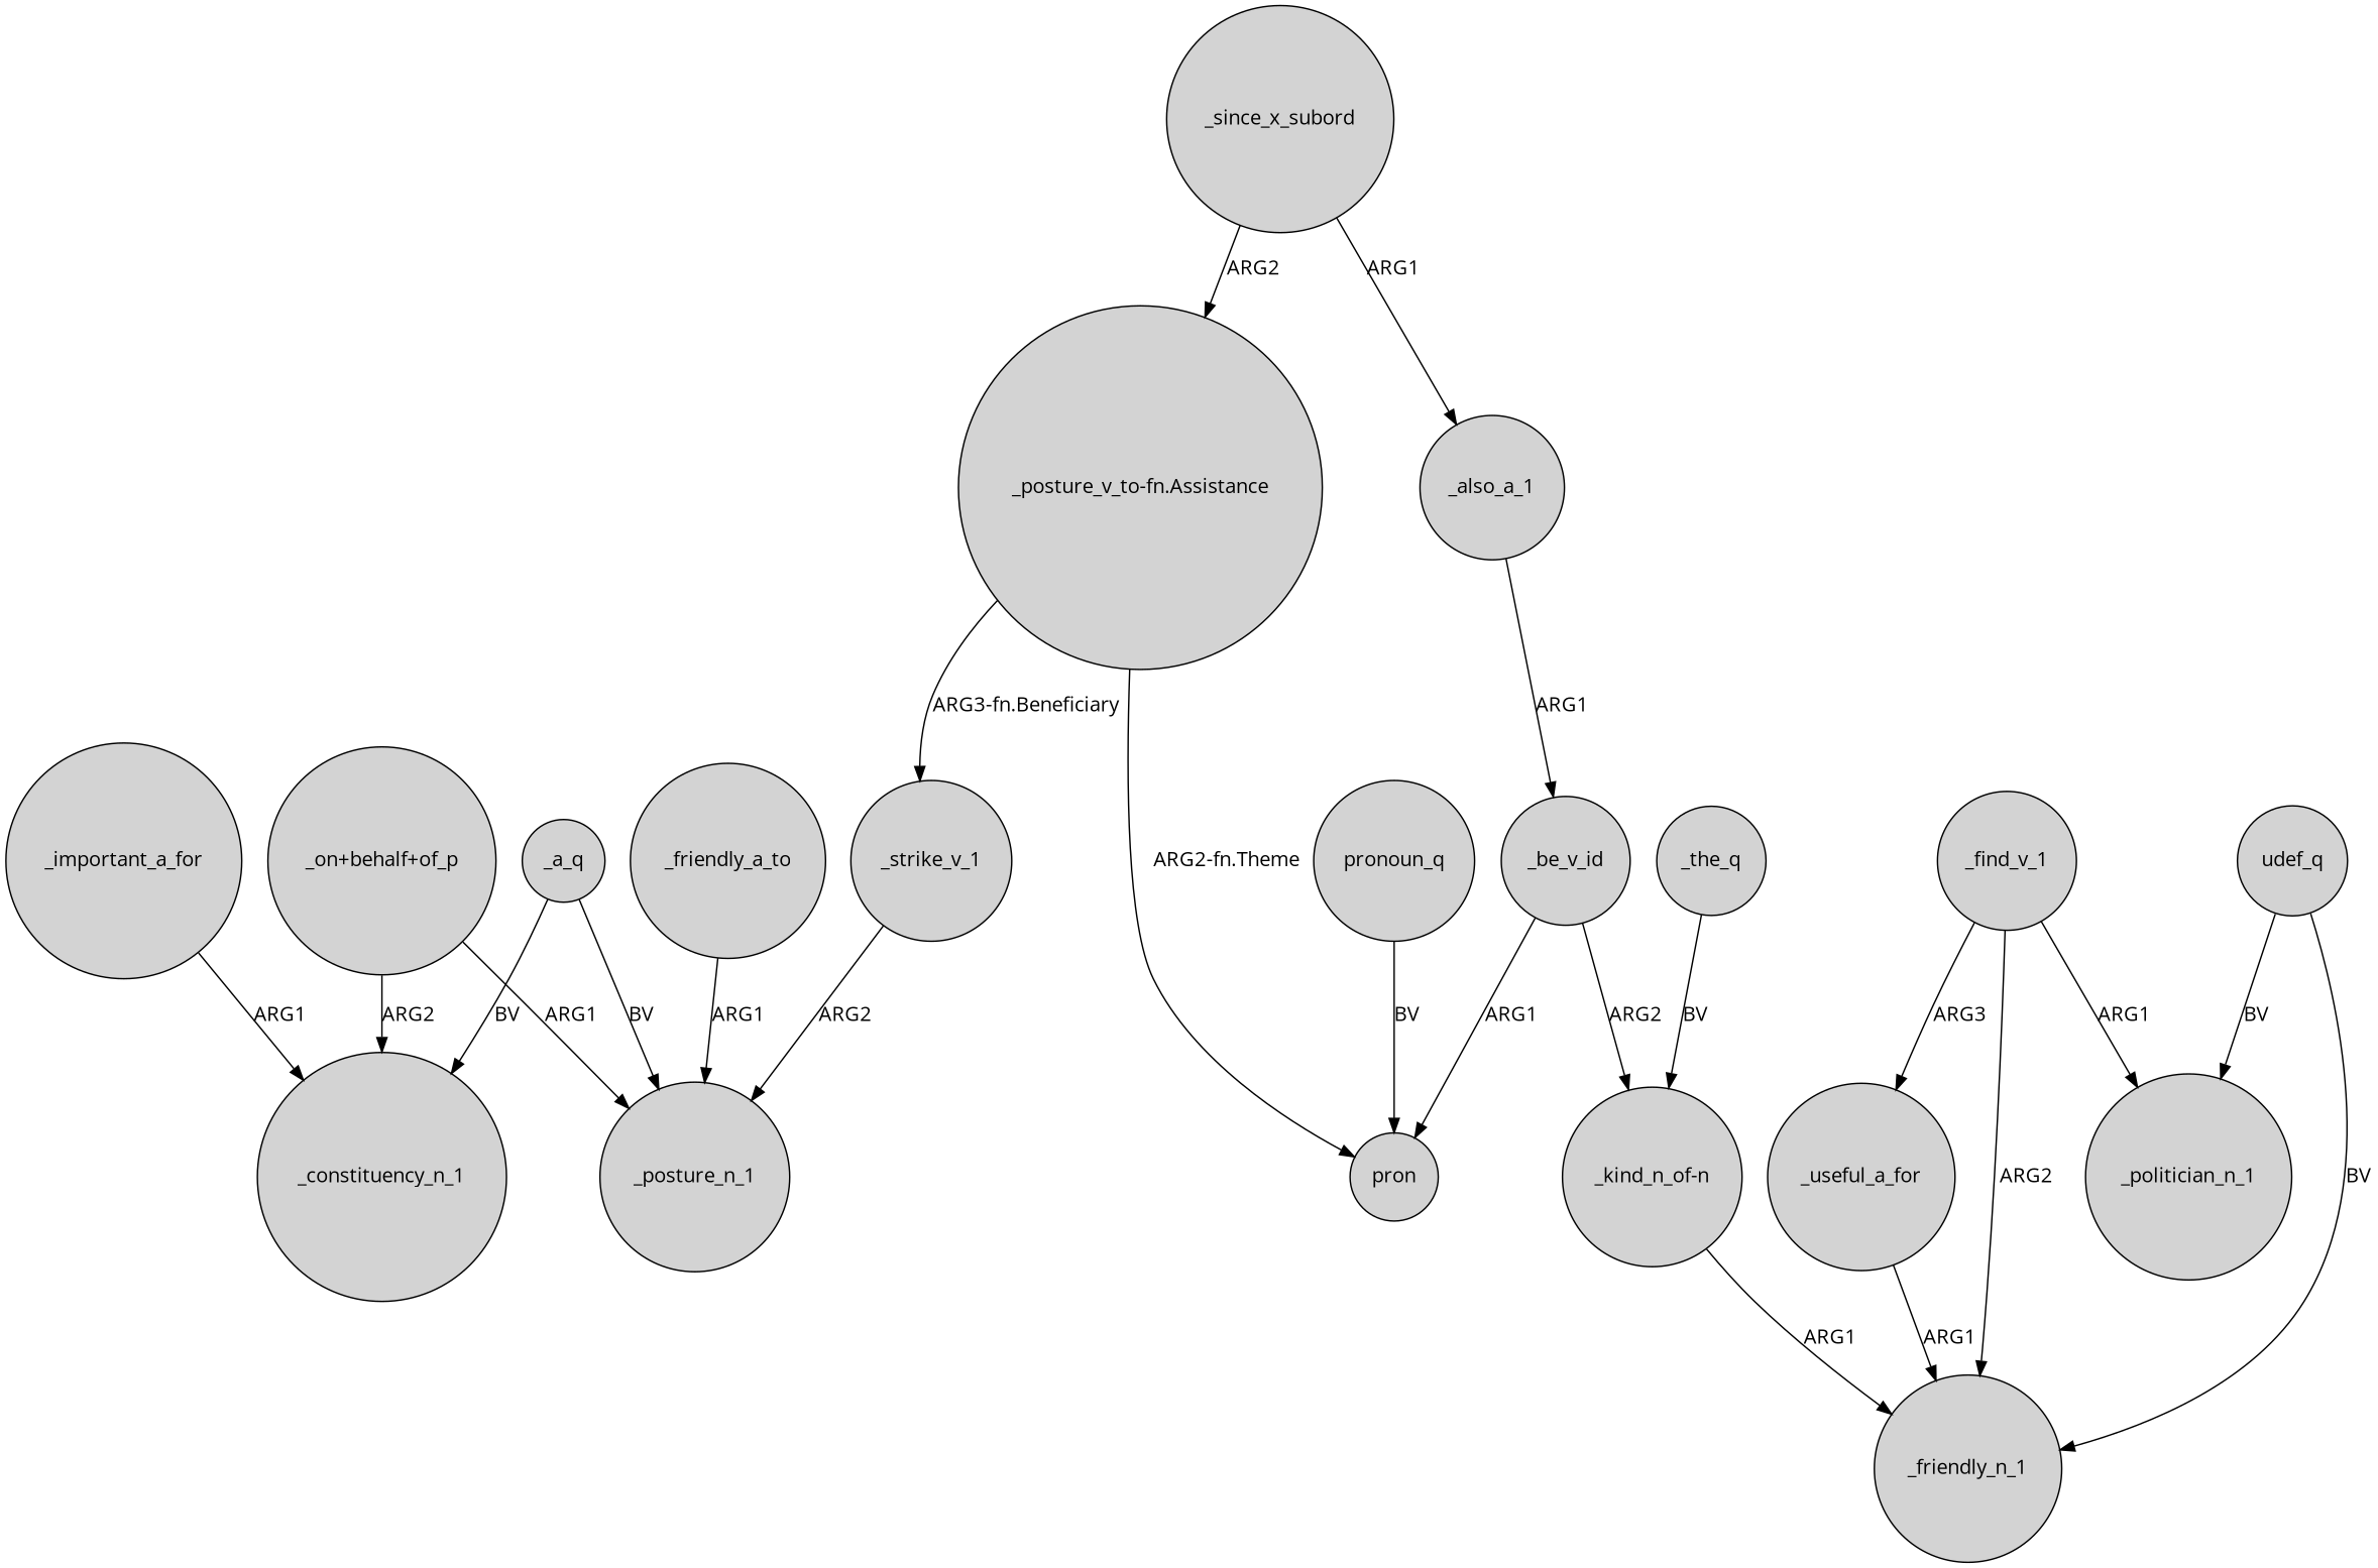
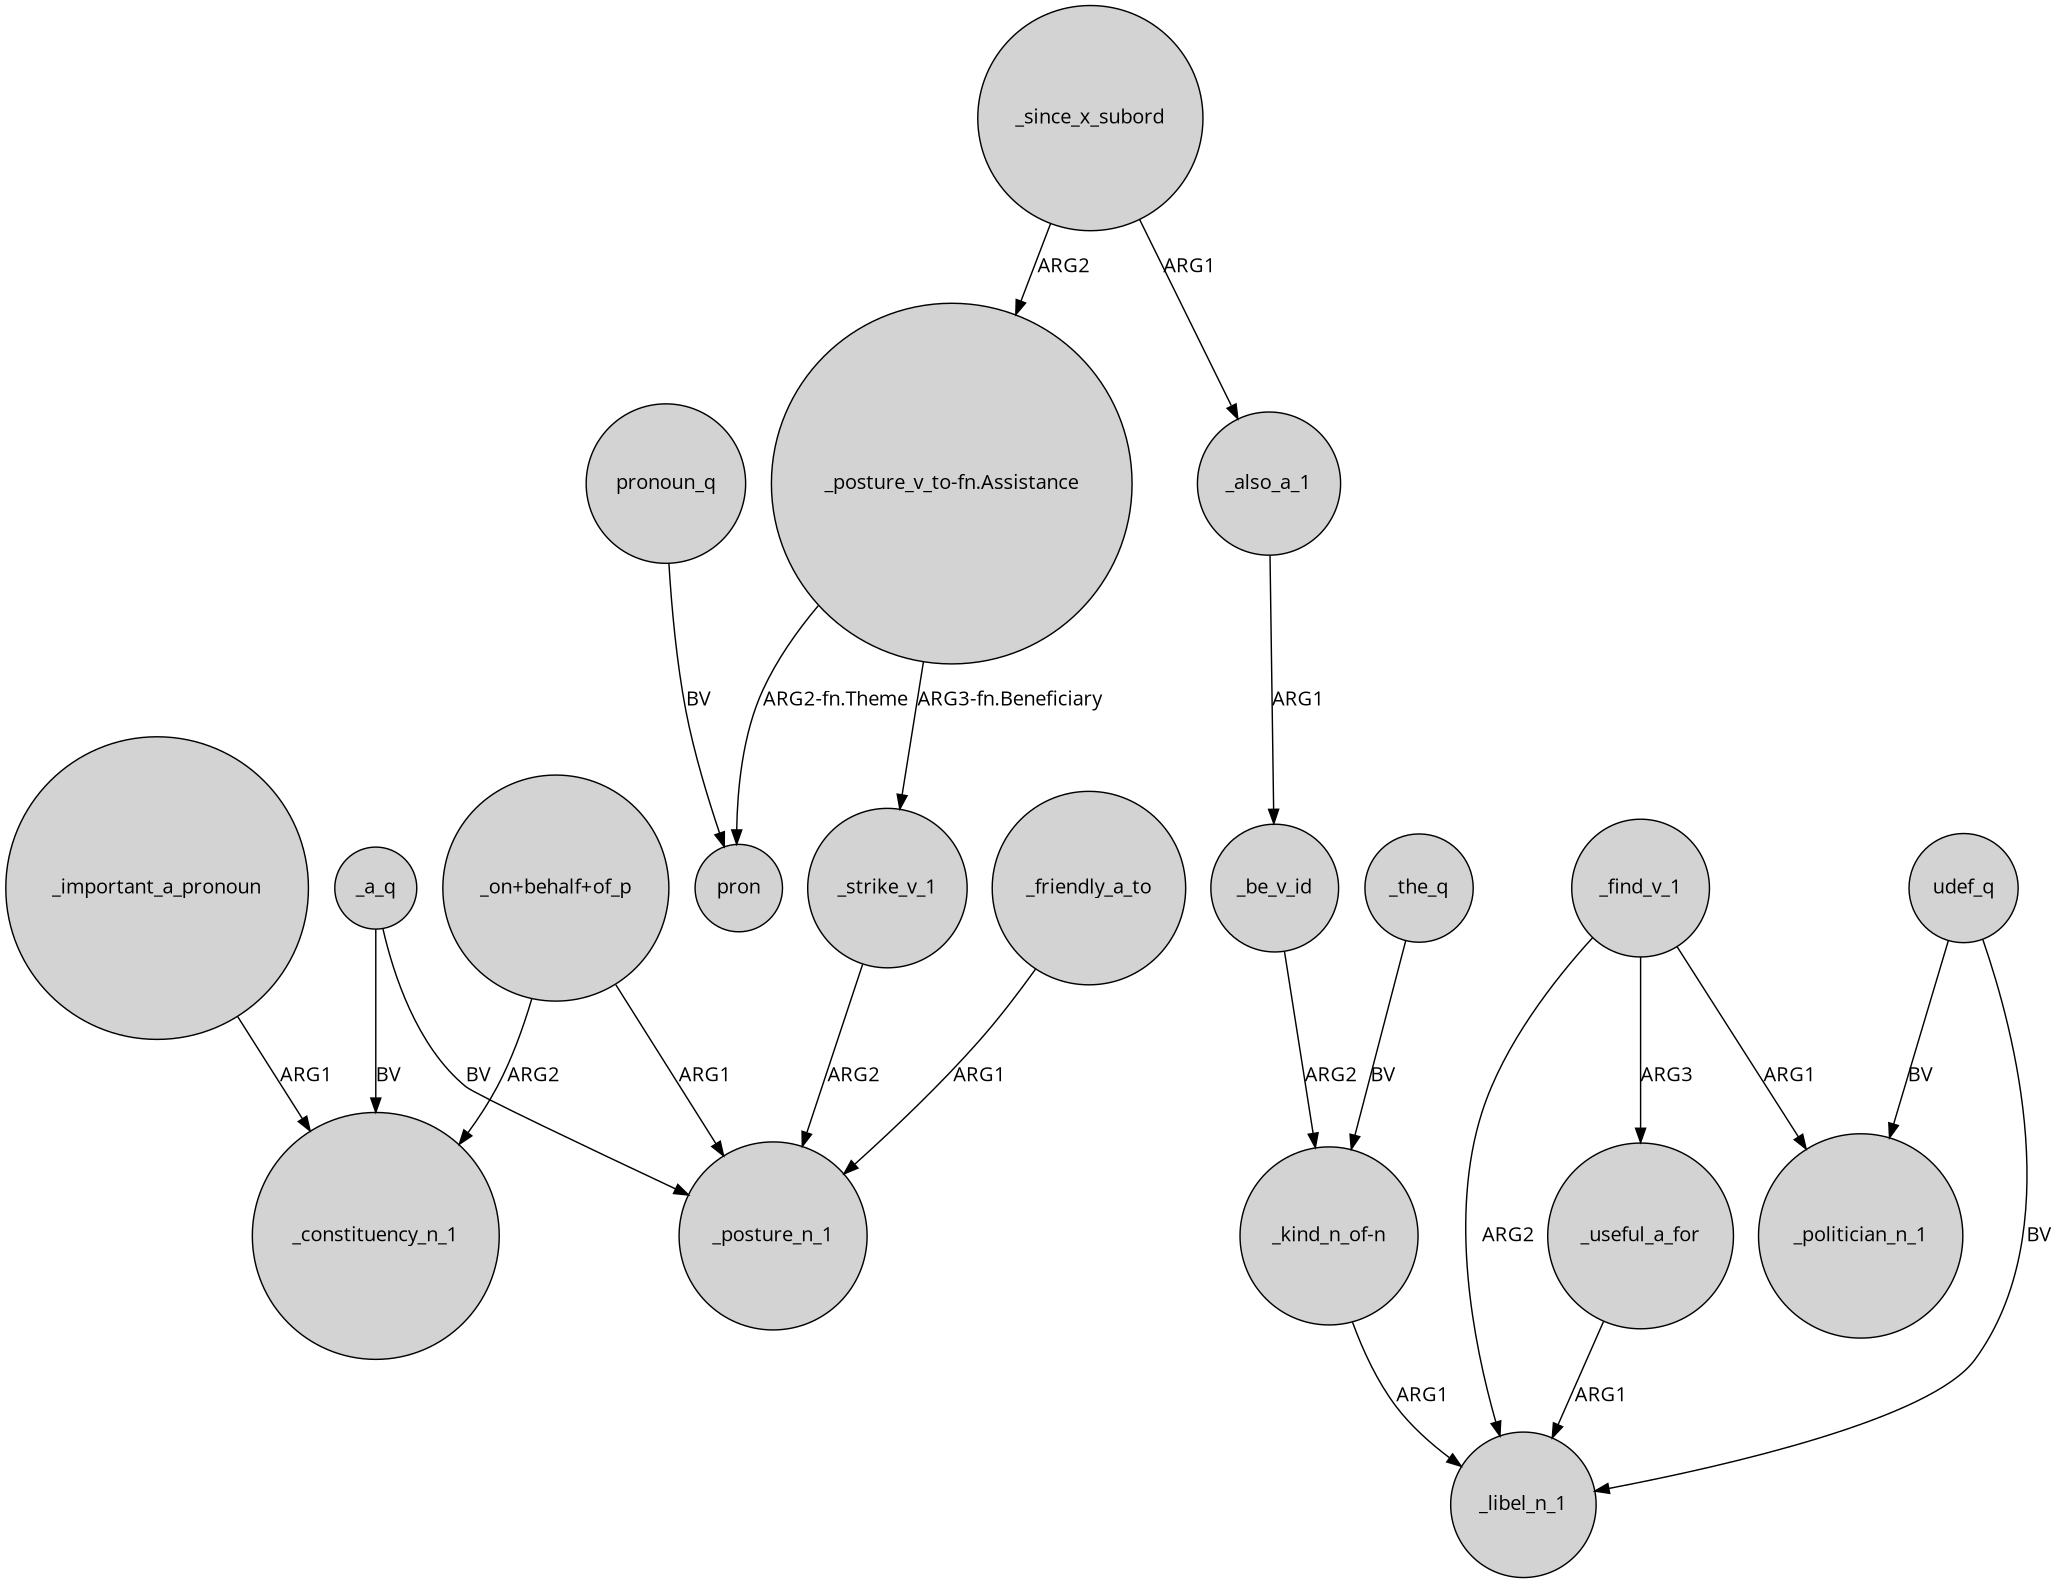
  digraph {
    fontname="Open Sans"
    node [fontname="Open Sans" shape=circle style=filled]
    edge [fontname="Open Sans"]
    _a_q
    _constituency_n_1
    _posture_n_1
    _useful_a_for
-   _libel_n_1 [label=_friendly_n_1]
+   _libel_n_1
    _since_x_subord
    _also_a_1
    n8 [label="_posture_v_to-fn.Assistance"]
    _be_v_id
    pron
    _strike_v_1
    "_kind_n_of-n"
-   _important_a_for
+   _important_a_for [label=_important_a_pronoun]
    _find_v_1
    _politician_n_1
    _friendly_a_to
    udef_q
    pronoun_q
    "_on+behalf+of_p"
    _the_q
    _a_q -> _constituency_n_1 [label=BV]
    _a_q -> _posture_n_1 [label=BV]
    _useful_a_for -> _libel_n_1 [label=ARG1]
    _since_x_subord -> _also_a_1 [label=ARG1]
    _since_x_subord -> n8 [label=ARG2]
    _also_a_1 -> _be_v_id [label=ARG1]
    n8 -> pron [label="ARG2-fn.Theme"]
    n8 -> _strike_v_1 [label="ARG3-fn.Beneficiary"]
-   _be_v_id -> pron [label=ARG1]
    _be_v_id -> "_kind_n_of-n" [label=ARG2]
    _strike_v_1 -> _posture_n_1 [label=ARG2]
    "_kind_n_of-n" -> _libel_n_1 [label=ARG1]
    _important_a_for -> _constituency_n_1 [label=ARG1]
    _find_v_1 -> _useful_a_for [label=ARG3]
    _find_v_1 -> _libel_n_1 [label=ARG2]
    _find_v_1 -> _politician_n_1 [label=ARG1]
    _friendly_a_to -> _posture_n_1 [label=ARG1]
    udef_q -> _libel_n_1 [label=BV]
    udef_q -> _politician_n_1 [label=BV]
    pronoun_q -> pron [label=BV]
    "_on+behalf+of_p" -> _constituency_n_1 [label=ARG2]
    "_on+behalf+of_p" -> _posture_n_1 [label=ARG1]
    _the_q -> "_kind_n_of-n" [label=BV]
  }
